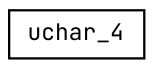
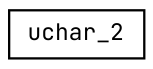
  digraph {
    rankdir=LR
    fontname="JetBrains Mono"
-   n1 [color=black fillcolor=white fontname="JetBrains Mono" fontsize=10 height=0.2 label=uchar_4 shape=record style=filled width=0.4]
+   n1 [color=black fillcolor=white fontname="JetBrains Mono" fontsize=10 height=0.2 label=uchar_2 shape=record style=filled width=0.4]
  }
